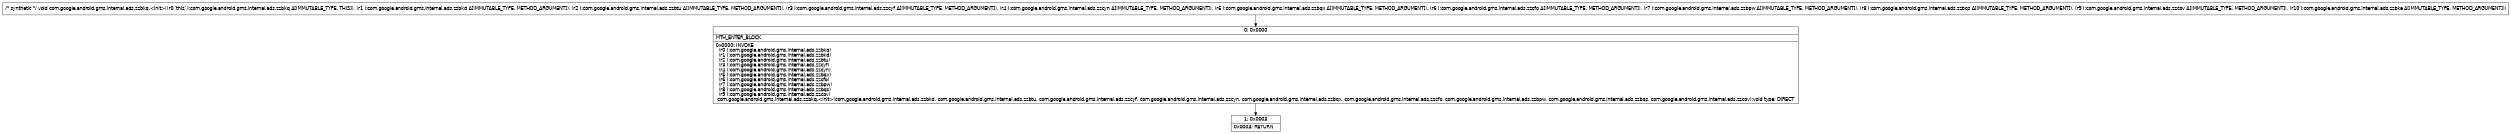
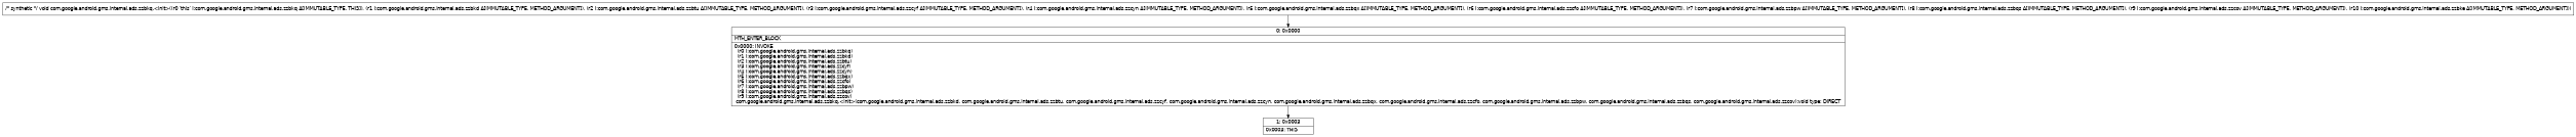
  digraph {
    fontname="DejaVu Sans"
    node [shape=record fontname="DejaVu Sans"]
    edge [fontname="DejaVu Sans"]
    n1 [label="{0\:\ 0x0000|MTH_ENTER_BLOCK\l|0x0000: INVOKE  \l  (r0 I:com.google.android.gms.internal.ads.zzbkq)\l  (r1 I:com.google.android.gms.internal.ads.zzbkd)\l  (r2 I:com.google.android.gms.internal.ads.zzbtu)\l  (r3 I:com.google.android.gms.internal.ads.zzcyf)\l  (r4 I:com.google.android.gms.internal.ads.zzcyn)\l  (r5 I:com.google.android.gms.internal.ads.zzbqx)\l  (r6 I:com.google.android.gms.internal.ads.zzcfo)\l  (r7 I:com.google.android.gms.internal.ads.zzbpw)\l  (r8 I:com.google.android.gms.internal.ads.zzbqs)\l  (r9 I:com.google.android.gms.internal.ads.zzcov)\l com.google.android.gms.internal.ads.zzbkq.\<init\>(com.google.android.gms.internal.ads.zzbkd, com.google.android.gms.internal.ads.zzbtu, com.google.android.gms.internal.ads.zzcyf, com.google.android.gms.internal.ads.zzcyn, com.google.android.gms.internal.ads.zzbqx, com.google.android.gms.internal.ads.zzcfo, com.google.android.gms.internal.ads.zzbpw, com.google.android.gms.internal.ads.zzbqs, com.google.android.gms.internal.ads.zzcov):void type: DIRECT \l}"]
-   n2 [label="{1\:\ 0x0003|0x0003: RETURN   \l}"]
+   n2 [label="{1\:\ 0x0003|0x0003: THIS   \l}"]
    n3 [label="{\/* synthetic *\/ void com.google.android.gms.internal.ads.zzbkq.\<init\>((r0 'this' I:com.google.android.gms.internal.ads.zzbkq A[IMMUTABLE_TYPE, THIS]), (r1 I:com.google.android.gms.internal.ads.zzbkd A[IMMUTABLE_TYPE, METHOD_ARGUMENT]), (r2 I:com.google.android.gms.internal.ads.zzbtu A[IMMUTABLE_TYPE, METHOD_ARGUMENT]), (r3 I:com.google.android.gms.internal.ads.zzcyf A[IMMUTABLE_TYPE, METHOD_ARGUMENT]), (r4 I:com.google.android.gms.internal.ads.zzcyn A[IMMUTABLE_TYPE, METHOD_ARGUMENT]), (r5 I:com.google.android.gms.internal.ads.zzbqx A[IMMUTABLE_TYPE, METHOD_ARGUMENT]), (r6 I:com.google.android.gms.internal.ads.zzcfo A[IMMUTABLE_TYPE, METHOD_ARGUMENT]), (r7 I:com.google.android.gms.internal.ads.zzbpw A[IMMUTABLE_TYPE, METHOD_ARGUMENT]), (r8 I:com.google.android.gms.internal.ads.zzbqs A[IMMUTABLE_TYPE, METHOD_ARGUMENT]), (r9 I:com.google.android.gms.internal.ads.zzcov A[IMMUTABLE_TYPE, METHOD_ARGUMENT]), (r10 I:com.google.android.gms.internal.ads.zzbke A[IMMUTABLE_TYPE, METHOD_ARGUMENT])) }"]
    n1 -> n2
    n3 -> n1
  }
